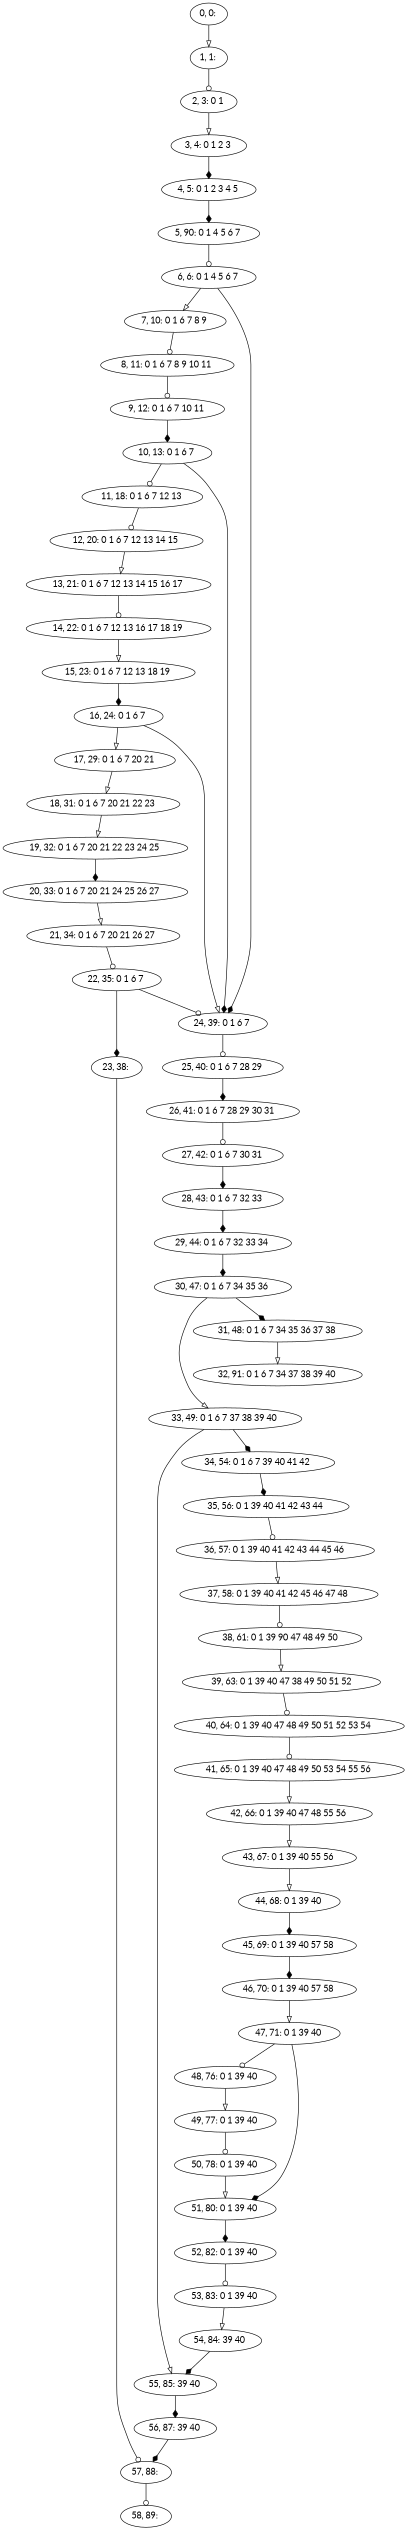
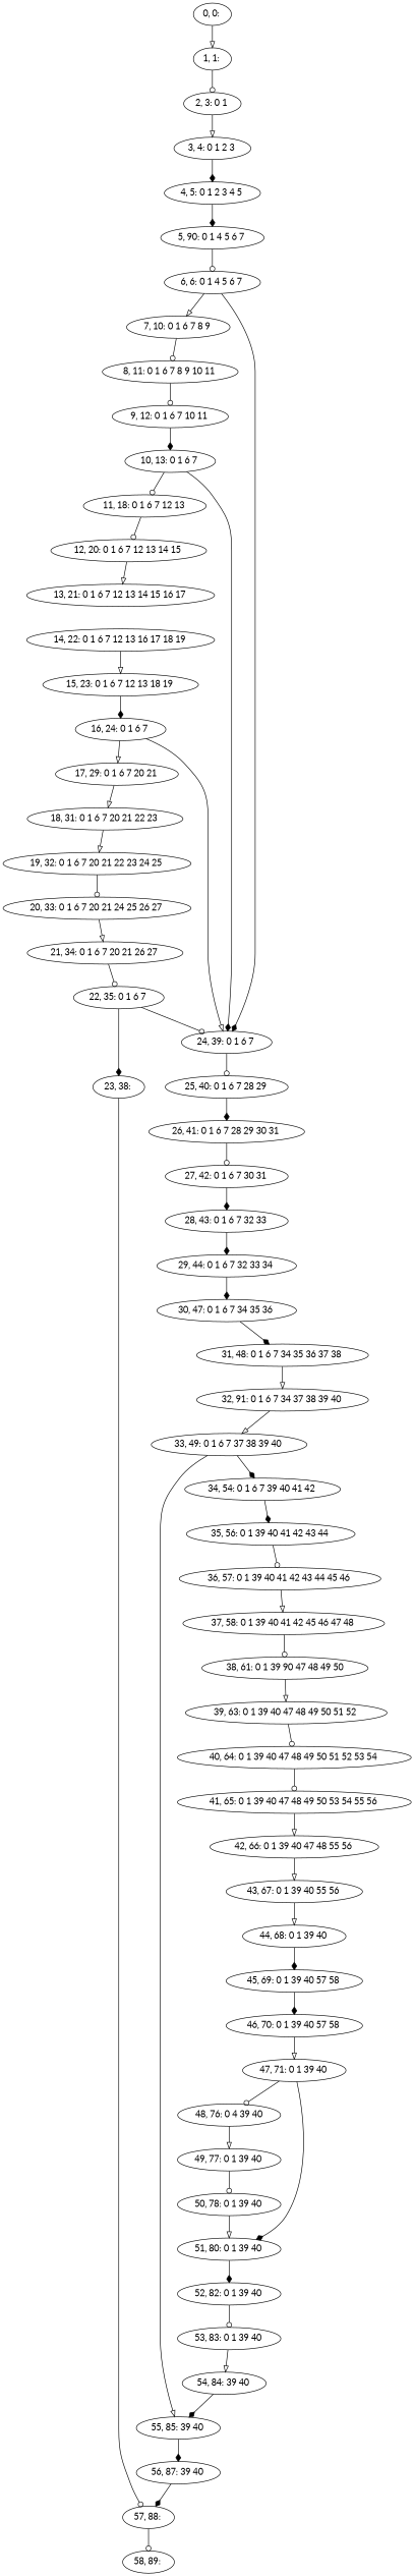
  digraph {
    fontname=Lato
    node [fontname=Lato]
    edge [arrowhead=onormal fontname=Lato]
    n1 [label="0, 0: "]
    n2 [label="1, 1: "]
    n3 [label="2, 3: 0 1 "]
    n4 [label="3, 4: 0 1 2 3 "]
    n5 [label="4, 5: 0 1 2 3 4 5 "]
    n6 [label="5, 90: 0 1 4 5 6 7 "]
    n7 [label="6, 6: 0 1 4 5 6 7 "]
    n8 [label="7, 10: 0 1 6 7 8 9 "]
    n9 [label="24, 39: 0 1 6 7 "]
    n10 [label="8, 11: 0 1 6 7 8 9 10 11 "]
    n11 [label="25, 40: 0 1 6 7 28 29 "]
    n12 [label="9, 12: 0 1 6 7 10 11 "]
    n13 [label="10, 13: 0 1 6 7 "]
    n14 [label="11, 18: 0 1 6 7 12 13 "]
    n15 [label="12, 20: 0 1 6 7 12 13 14 15 "]
    n16 [label="13, 21: 0 1 6 7 12 13 14 15 16 17 "]
    n17 [label="14, 22: 0 1 6 7 12 13 16 17 18 19 "]
    n18 [label="15, 23: 0 1 6 7 12 13 18 19 "]
    n19 [label="16, 24: 0 1 6 7 "]
    n20 [label="17, 29: 0 1 6 7 20 21 "]
    n21 [label="18, 31: 0 1 6 7 20 21 22 23 "]
    n22 [label="19, 32: 0 1 6 7 20 21 22 23 24 25 "]
    n23 [label="20, 33: 0 1 6 7 20 21 24 25 26 27 "]
    n24 [label="21, 34: 0 1 6 7 20 21 26 27 "]
    n25 [label="22, 35: 0 1 6 7 "]
    n26 [label="23, 38: "]
    n27 [label="57, 88: "]
    n28 [label="58, 89: "]
    n29 [label="26, 41: 0 1 6 7 28 29 30 31 "]
    n30 [label="27, 42: 0 1 6 7 30 31 "]
    n31 [label="28, 43: 0 1 6 7 32 33 "]
    n32 [label="29, 44: 0 1 6 7 32 33 34 "]
    n33 [label="30, 47: 0 1 6 7 34 35 36 "]
    n34 [label="31, 48: 0 1 6 7 34 35 36 37 38 "]
    n35 [label="32, 91: 0 1 6 7 34 37 38 39 40 "]
    n36 [label="33, 49: 0 1 6 7 37 38 39 40 "]
    n37 [label="34, 54: 0 1 6 7 39 40 41 42 "]
    n38 [label="55, 85: 39 40 "]
    n39 [label="35, 56: 0 1 39 40 41 42 43 44 "]
    n40 [label="56, 87: 39 40 "]
    n41 [label="36, 57: 0 1 39 40 41 42 43 44 45 46 "]
    n42 [label="37, 58: 0 1 39 40 41 42 45 46 47 48 "]
    n43 [label="38, 61: 0 1 39 90 47 48 49 50"]
-   n44 [label="39, 63: 0 1 39 40 47 38 49 50 51 52"]
+   n44 [label="39, 63: 0 1 39 40 47 48 49 50 51 52 "]
    n45 [label="40, 64: 0 1 39 40 47 48 49 50 51 52 53 54 "]
    n46 [label="41, 65: 0 1 39 40 47 48 49 50 53 54 55 56 "]
    n47 [label="42, 66: 0 1 39 40 47 48 55 56 "]
    n48 [label="43, 67: 0 1 39 40 55 56 "]
    n49 [label="44, 68: 0 1 39 40 "]
    n50 [label="45, 69: 0 1 39 40 57 58 "]
    n51 [label="46, 70: 0 1 39 40 57 58 "]
    n52 [label="47, 71: 0 1 39 40 "]
-   n53 [label="48, 76: 0 1 39 40 "]
+   n53 [label="48, 76: 0 4 39 40"]
    n54 [label="51, 80: 0 1 39 40 "]
    n55 [label="49, 77: 0 1 39 40 "]
    n56 [label="52, 82: 0 1 39 40 "]
    n57 [label="50, 78: 0 1 39 40 "]
    n58 [label="53, 83: 0 1 39 40 "]
    n59 [label="54, 84: 39 40 "]
    n1 -> n2
    n2 -> n3 [arrowhead=odot]
    n3 -> n4
    n4 -> n5 [arrowhead=diamond]
    n5 -> n6 [arrowhead=diamond]
    n6 -> n7 [arrowhead=odot]
    n7 -> n8
    n7 -> n9 [arrowhead=diamond]
    n8 -> n10 [arrowhead=odot]
    n9 -> n11 [arrowhead=odot]
    n10 -> n12 [arrowhead=odot]
    n11 -> n29 [arrowhead=diamond]
    n12 -> n13 [arrowhead=diamond]
    n13 -> n9 [arrowhead=diamond]
    n13 -> n14 [arrowhead=odot]
    n14 -> n15 [arrowhead=odot]
    n15 -> n16
-   n16 -> n17 [arrowhead=odot]
    n17 -> n18
    n18 -> n19 [arrowhead=diamond]
    n19 -> n9
    n19 -> n20
    n20 -> n21
    n21 -> n22
-   n22 -> n23 [arrowhead=diamond]
+   n22 -> n23 [arrowhead=odot]
    n23 -> n24
    n24 -> n25 [arrowhead=odot]
    n25 -> n9 [arrowhead=odot]
    n25 -> n26 [arrowhead=diamond]
    n26 -> n27 [arrowhead=odot]
    n27 -> n28 [arrowhead=odot]
    n29 -> n30 [arrowhead=odot]
    n30 -> n31 [arrowhead=diamond]
    n31 -> n32 [arrowhead=diamond]
    n32 -> n33 [arrowhead=diamond]
    n33 -> n34 [arrowhead=diamond]
    n34 -> n35
-   n33 -> n36
+   n35 -> n36
    n36 -> n37 [arrowhead=diamond]
    n36 -> n38
    n37 -> n39 [arrowhead=diamond]
    n38 -> n40 [arrowhead=diamond]
    n39 -> n41 [arrowhead=odot]
    n40 -> n27 [arrowhead=diamond]
    n41 -> n42
    n42 -> n43 [arrowhead=odot]
    n43 -> n44
    n44 -> n45 [arrowhead=odot]
    n45 -> n46 [arrowhead=odot]
    n46 -> n47
    n47 -> n48
    n48 -> n49
    n49 -> n50 [arrowhead=diamond]
    n50 -> n51 [arrowhead=diamond]
    n51 -> n52
    n52 -> n53 [arrowhead=odot]
    n52 -> n54 [arrowhead=diamond]
    n53 -> n55
    n54 -> n56 [arrowhead=diamond]
    n55 -> n57 [arrowhead=odot]
    n56 -> n58 [arrowhead=odot]
    n57 -> n54
    n58 -> n59
    n59 -> n38 [arrowhead=diamond]
  }
